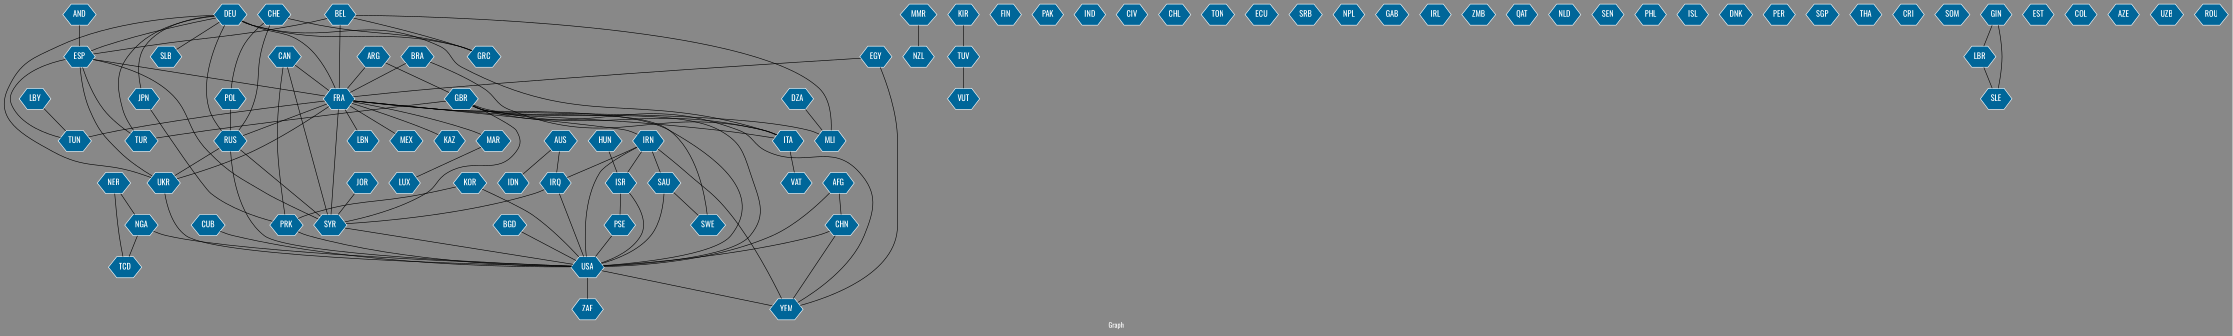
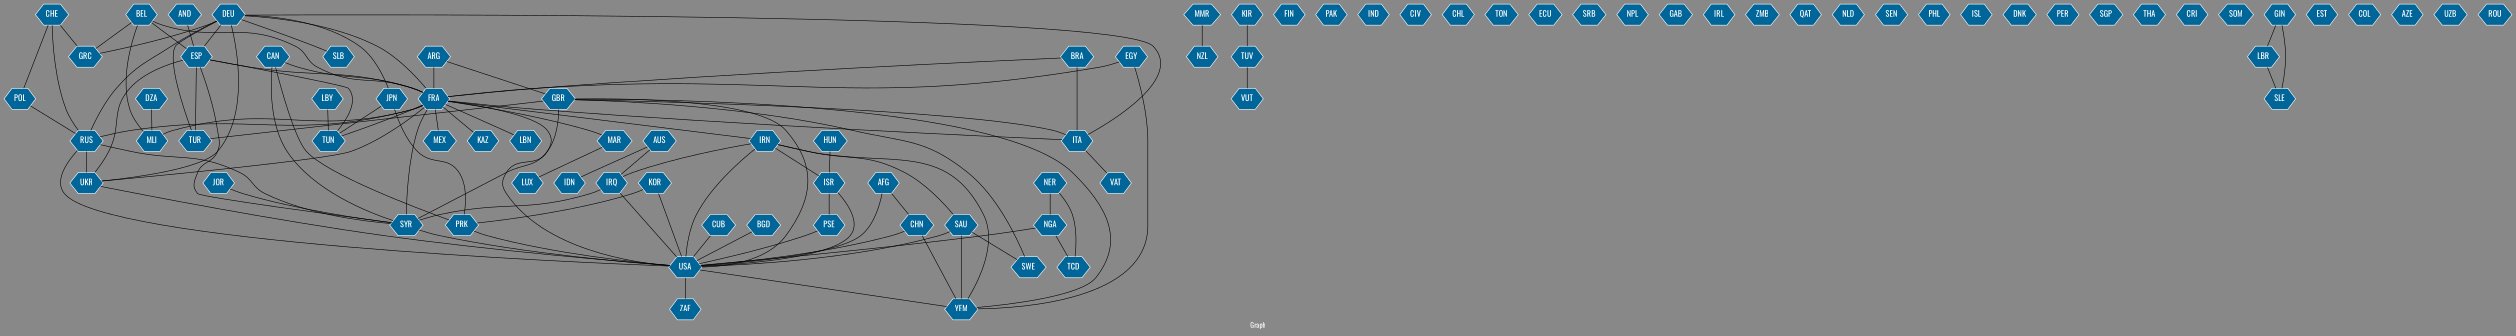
  graph {
    bgcolor="#888888"
    fontcolor=white
    fontname=Oswald
    fontsize=12
    label="Graph"
    node [color=white fillcolor="#006699" fontcolor=white fontname=Oswald shape=hexagon style=filled]
    edge [arrowhead=open color=black fontcolor=white fontname=Oswald fontsize=12 weight=1]
    n1 [label=UKR]
    n2 [label=USA]
    n3 [label=YEM]
    n4 [label=ZAF]
    n5 [label=PSE]
    n6 [label=MMR]
    n7 [label=NZL]
    n8 [label=NGA]
    n9 [label=TCD]
    n10 [label=GRC]
    n11 [label=DEU]
    n12 [label=FRA]
    n13 [label=ITA]
    n14 [label=RUS]
    n15 [label=TUR]
    n16 [label=JPN]
    n17 [label=ESP]
    n18 [label=SLB]
    n19 [label=TUN]
    n20 [label=IRN]
    n21 [label=SYR]
    n22 [label=MAR]
    n23 [label=MLI]
    n24 [label=LBN]
    n25 [label=MEX]
    n26 [label=KAZ]
    n27 [label=VAT]
    n28 [label=PRK]
    n29 [label=BRA]
    n30 [label=SAU]
    n31 [label=ISR]
    n32 [label=IRQ]
    n33 [label=LUX]
    n34 [label=VUT]
    n35 [label=SWE]
    n36 [label=GBR]
    n37 [label=CUB]
    n38 [label=FIN]
    n39 [label=IDN]
    n40 [label=EGY]
    n41 [label=AFG]
    n42 [label=CHN]
    n43 [label=PAK]
    n44 [label=IND]
    n45 [label=CAN]
    n46 [label=BGD]
    n47 [label=ARG]
    n48 [label=CIV]
    n49 [label=CHL]
    n50 [label=TON]
    n51 [label=ECU]
    n52 [label=AUS]
    n53 [label=SRB]
    n54 [label=KOR]
    n55 [label=NPL]
    n56 [label=BEL]
    n57 [label=GAB]
    n58 [label=IRL]
    n59 [label=ZMB]
    n60 [label=QAT]
    n61 [label=NLD]
    n62 [label=SEN]
    n63 [label=JOR]
    n64 [label=DZA]
    n65 [label=HUN]
    n66 [label=PHL]
    n67 [label=TUV]
    n68 [label=ISL]
    n69 [label=AND]
    n70 [label=KIR]
    n71 [label=DNK]
    n72 [label=PER]
    n73 [label=LBY]
    n74 [label=SGP]
    n75 [label=THA]
    n76 [label=CRI]
    n77 [label=SOM]
    n78 [label=GIN]
    n79 [label=LBR]
    n80 [label=SLE]
    n81 [label=NER]
    n82 [label=EST]
    n83 [label=COL]
    n84 [label=CHE]
    n85 [label=POL]
    n86 [label=AZE]
    n87 [label=UZB]
    n88 [label=ROU]
    n1 -- n2 [weight=3]
    n2 -- n3
    n2 -- n4 [weight=2]
    n5 -- n2 [weight=5]
    n6 -- n7
    n8 -- n2 [weight=2]
    n8 -- n9
    n11 -- n1 [weight=6]
    n11 -- n10 [weight=8]
    n11 -- n12 [weight=11]
    n11 -- n13
    n11 -- n14 [weight=7]
    n11 -- n15
    n11 -- n16
    n11 -- n17 [weight=2]
    n11 -- n18
    n12 -- n1 [weight=6]
    n12 -- n2 [weight=5]
    n12 -- n13 [weight=4]
    n12 -- n14 [weight=7]
    n12 -- n19 [weight=27]
    n12 -- n20 [weight=3]
    n12 -- n21 [weight=8]
    n12 -- n22 [weight=2]
    n12 -- n23 [weight=12]
    n12 -- n24 [weight=3]
    n12 -- n25
    n12 -- n26
    n13 -- n27 [weight=2]
    n14 -- n1 [weight=23]
    n14 -- n2 [weight=2]
    n14 -- n21
+   n16 -- n19
    n16 -- n28
    n17 -- n1
    n17 -- n12 [weight=6]
    n17 -- n15
    n17 -- n19
    n17 -- n21
    n20 -- n2 [weight=15]
    n20 -- n3 [weight=4]
    n20 -- n30 [weight=4]
    n20 -- n31 [weight=15]
    n20 -- n32 [weight=2]
    n21 -- n2 [weight=3]
    n22 -- n33
    n28 -- n2 [weight=3]
    n29 -- n12
    n29 -- n13 [weight=6]
    n30 -- n2 [weight=2]
+   n30 -- n3 [weight=16]
    n30 -- n35 [weight=2]
    n31 -- n2 [weight=23]
    n31 -- n5 [weight=15]
    n32 -- n2 [weight=5]
    n32 -- n21
    n36 -- n2
    n36 -- n3
    n36 -- n13
    n36 -- n15 [weight=2]
    n36 -- n21 [weight=2]
    n36 -- n35
    n37 -- n2 [weight=3]
    n40 -- n3
    n40 -- n12
    n41 -- n2 [weight=2]
    n41 -- n42
    n42 -- n2 [weight=2]
    n42 -- n3 [weight=2]
    n45 -- n12
    n45 -- n21 [weight=3]
    n45 -- n28 [weight=2]
    n46 -- n2
    n47 -- n12 [weight=13]
    n47 -- n36
    n52 -- n32
    n52 -- n39
    n54 -- n2 [weight=8]
    n54 -- n28 [weight=4]
    n56 -- n10
    n56 -- n12 [weight=2]
    n56 -- n17 [weight=2]
    n56 -- n23 [weight=2]
    n63 -- n21
    n64 -- n23
    n65 -- n31
    n67 -- n34
    n69 -- n17
    n70 -- n67
    n73 -- n19
    n78 -- n79
    n78 -- n80
    n79 -- n80
    n81 -- n8
    n81 -- n9
    n84 -- n10
    n84 -- n14 [weight=2]
    n84 -- n85
    n85 -- n14 [weight=2]
  }
